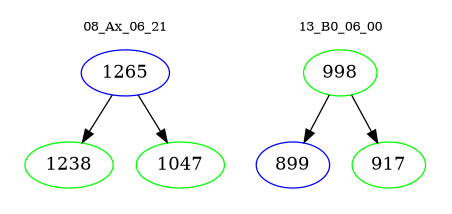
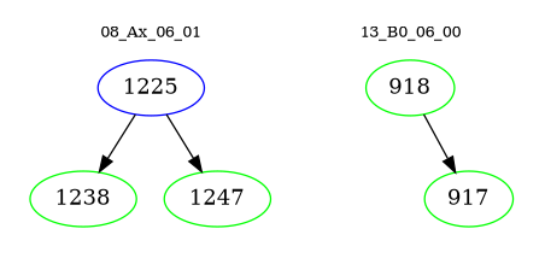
  digraph {
    node [color=green]
    edge [color=black]
    n1 [label=1238]
-   n2 [color=blue label=1265]
-   n3 [label=1047]
-   n4 [label=998]
-   n5 [color=blue label=899]
+   n2 [color=blue label=1225]
+   n3 [label=1247]
+   n4 [label=918]
    n6 [label=917]
    subgraph cluster_1 {
      color=white
      fontsize=10
-     label="08_Ax_06_21"
+     label="08_Ax_06_01"
      n1
      n2
      n3
    }
    subgraph cluster_2 {
      color=white
      fontsize=10
      label="13_B0_06_00"
      n4
-     n5
      n6
    }
    n2 -> n1
    n2 -> n3
-   n4 -> n5
    n4 -> n6
  }
